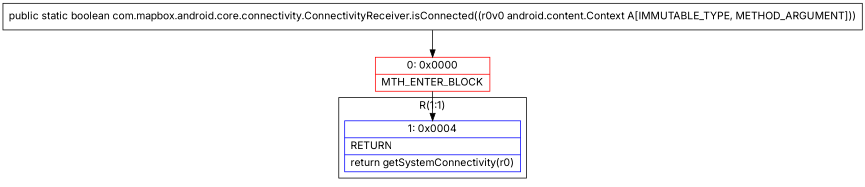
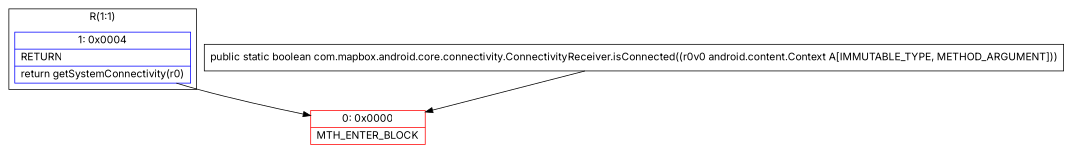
  digraph {
    fontname=Inter
    node [shape=record fontname=Inter]
    edge [fontname=Inter]
    n1 [color=blue label="{1\:\ 0x0004|RETURN\l|return getSystemConnectivity(r0)\l}"]
    n2 [color=red label="{0\:\ 0x0000|MTH_ENTER_BLOCK\l}"]
    n3 [label="{public static boolean com.mapbox.android.core.connectivity.ConnectivityReceiver.isConnected((r0v0 android.content.Context A[IMMUTABLE_TYPE, METHOD_ARGUMENT])) }"]
    subgraph cluster_1 {
      label="R(1:1)"
      n1
    }
-   n2 -> n1
+   n1 -> n2
    n3 -> n2
  }
